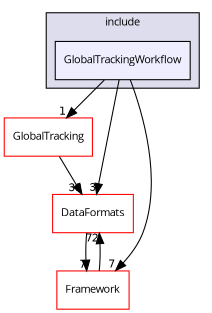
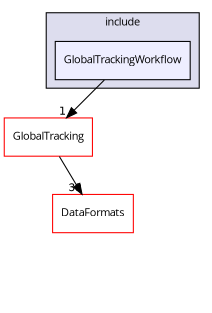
  digraph {
    compound=true
    fontname="Open Sans"
    node [fontname="Open Sans" fontsize=10 shape=box color=red]
    edge [headlabel=7 labeldistance=1.5 labelfontname=Helvetica labelfontsize=10 fontname="Open Sans"]
    n1 [fillcolor="#eeeeff" label=GlobalTrackingWorkflow pencolor=black style=filled color=""]
    n2 [label=GlobalTracking]
-   n3 [label=Framework]
    n4 [label=DataFormats]
    subgraph cluster_1 {
      bgcolor="#ddddee"
      fontsize=10
      label=include
      pencolor=black
      n1
    }
    n1 -> n2 [headlabel=1]
-   n1 -> n3
-   n1 -> n4 [headlabel=3]
    n2 -> n4 [headlabel=30]
-   n3 -> n4 [headlabel=72]
-   n4 -> n3
  }
